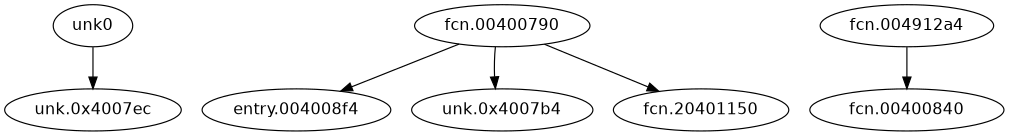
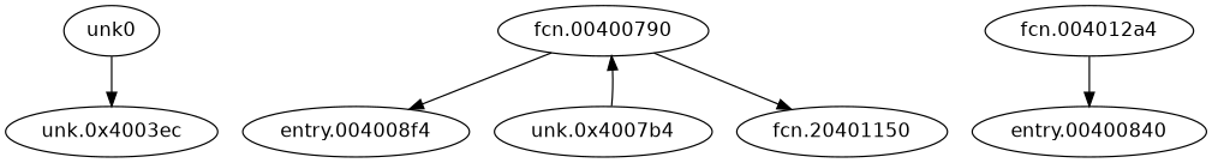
  digraph {
    fontname="DejaVu Sans"
    node [fontname="DejaVu Sans"]
    edge [fontname="DejaVu Sans"]
    n1 [label=unk0]
-   n2 [label="unk.0x4007ec"]
+   n2 [label="unk.0x4003ec"]
    n3 [label="fcn.00400790"]
    n4 [label="entry.004008f4"]
    n5 [label="unk.0x4007b4"]
    n6 [label="fcn.20401150"]
-   n7 [label="fcn.004912a4"]
-   n8 [label="fcn.00400840"]
+   n7 [label="fcn.004012a4"]
+   n8 [label="entry.00400840"]
    n1 -> n2
    n3 -> n4
-   n3 -> n5
+   n5 -> n3
    n3 -> n6
    n7 -> n8
  }
